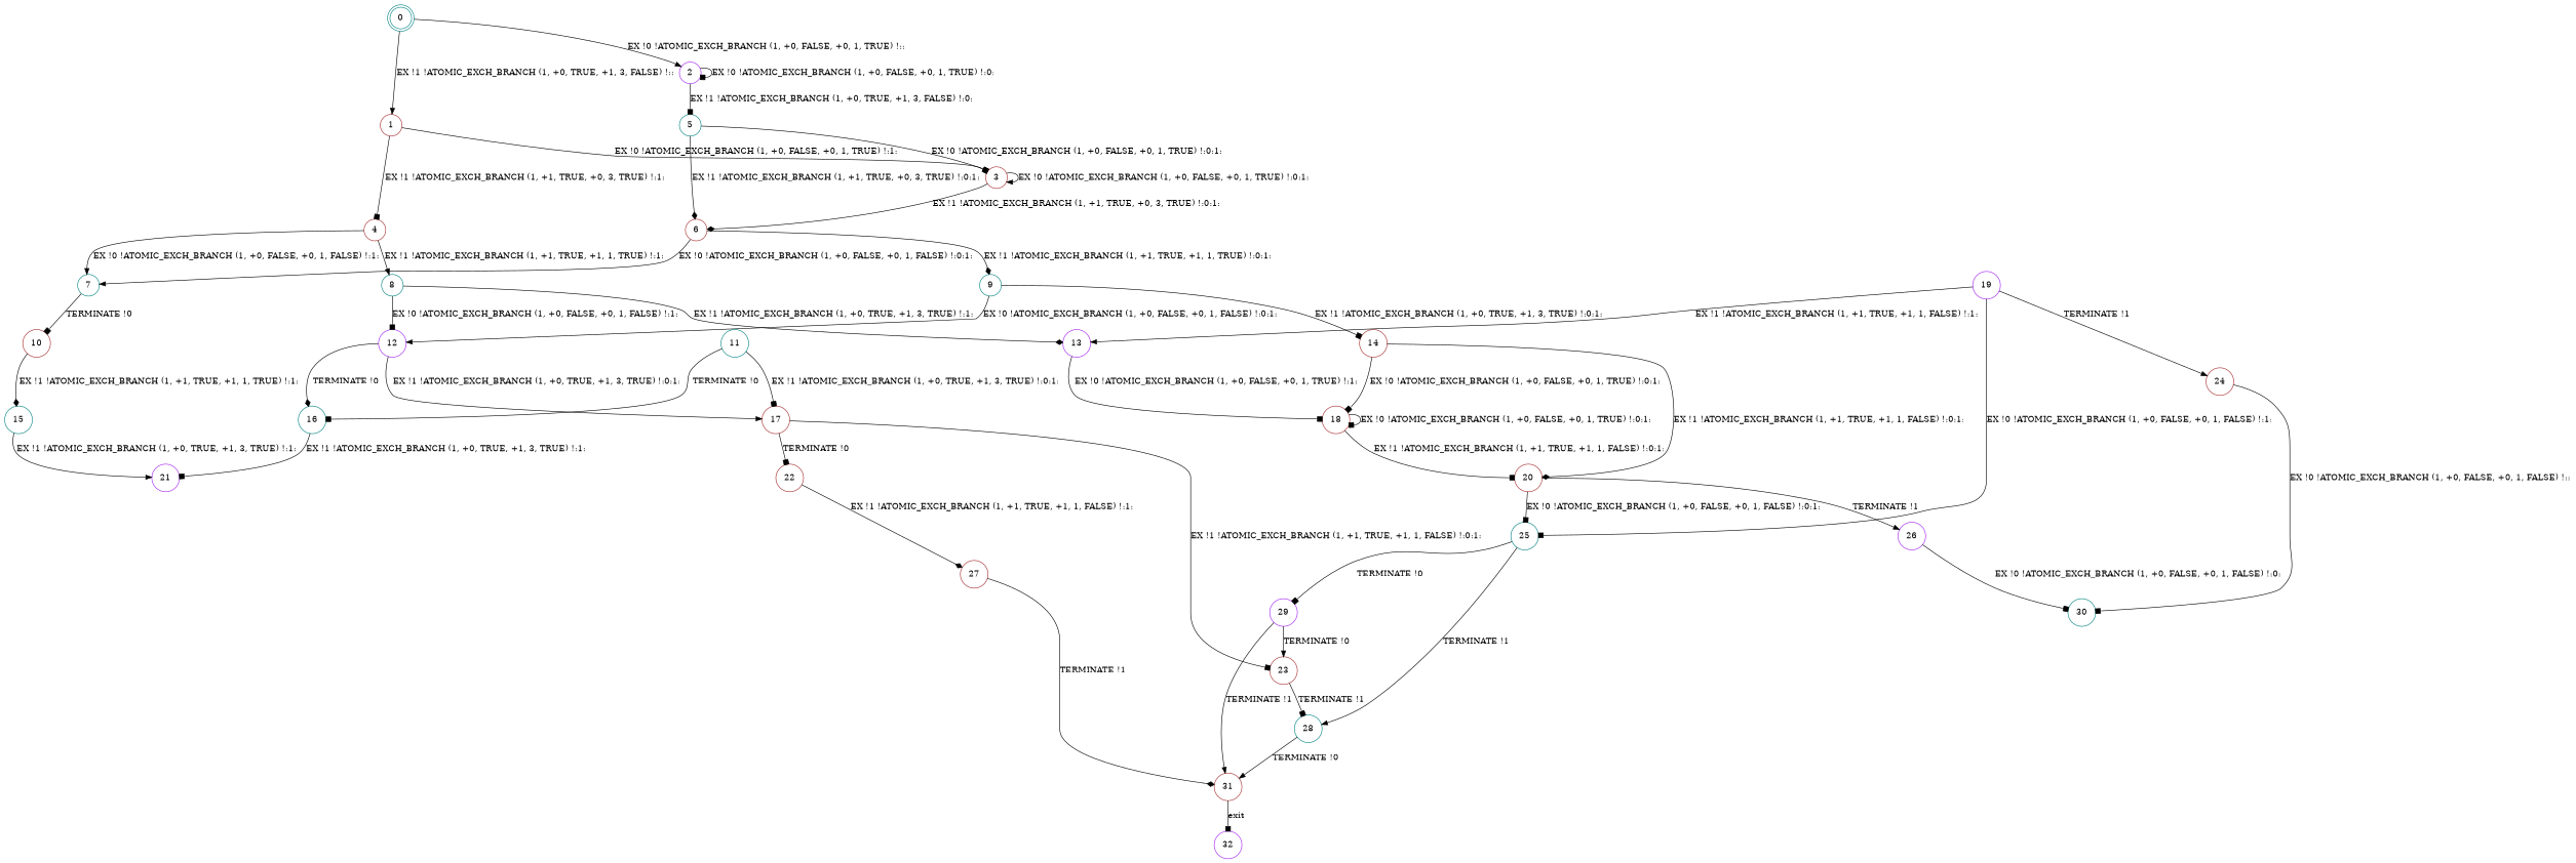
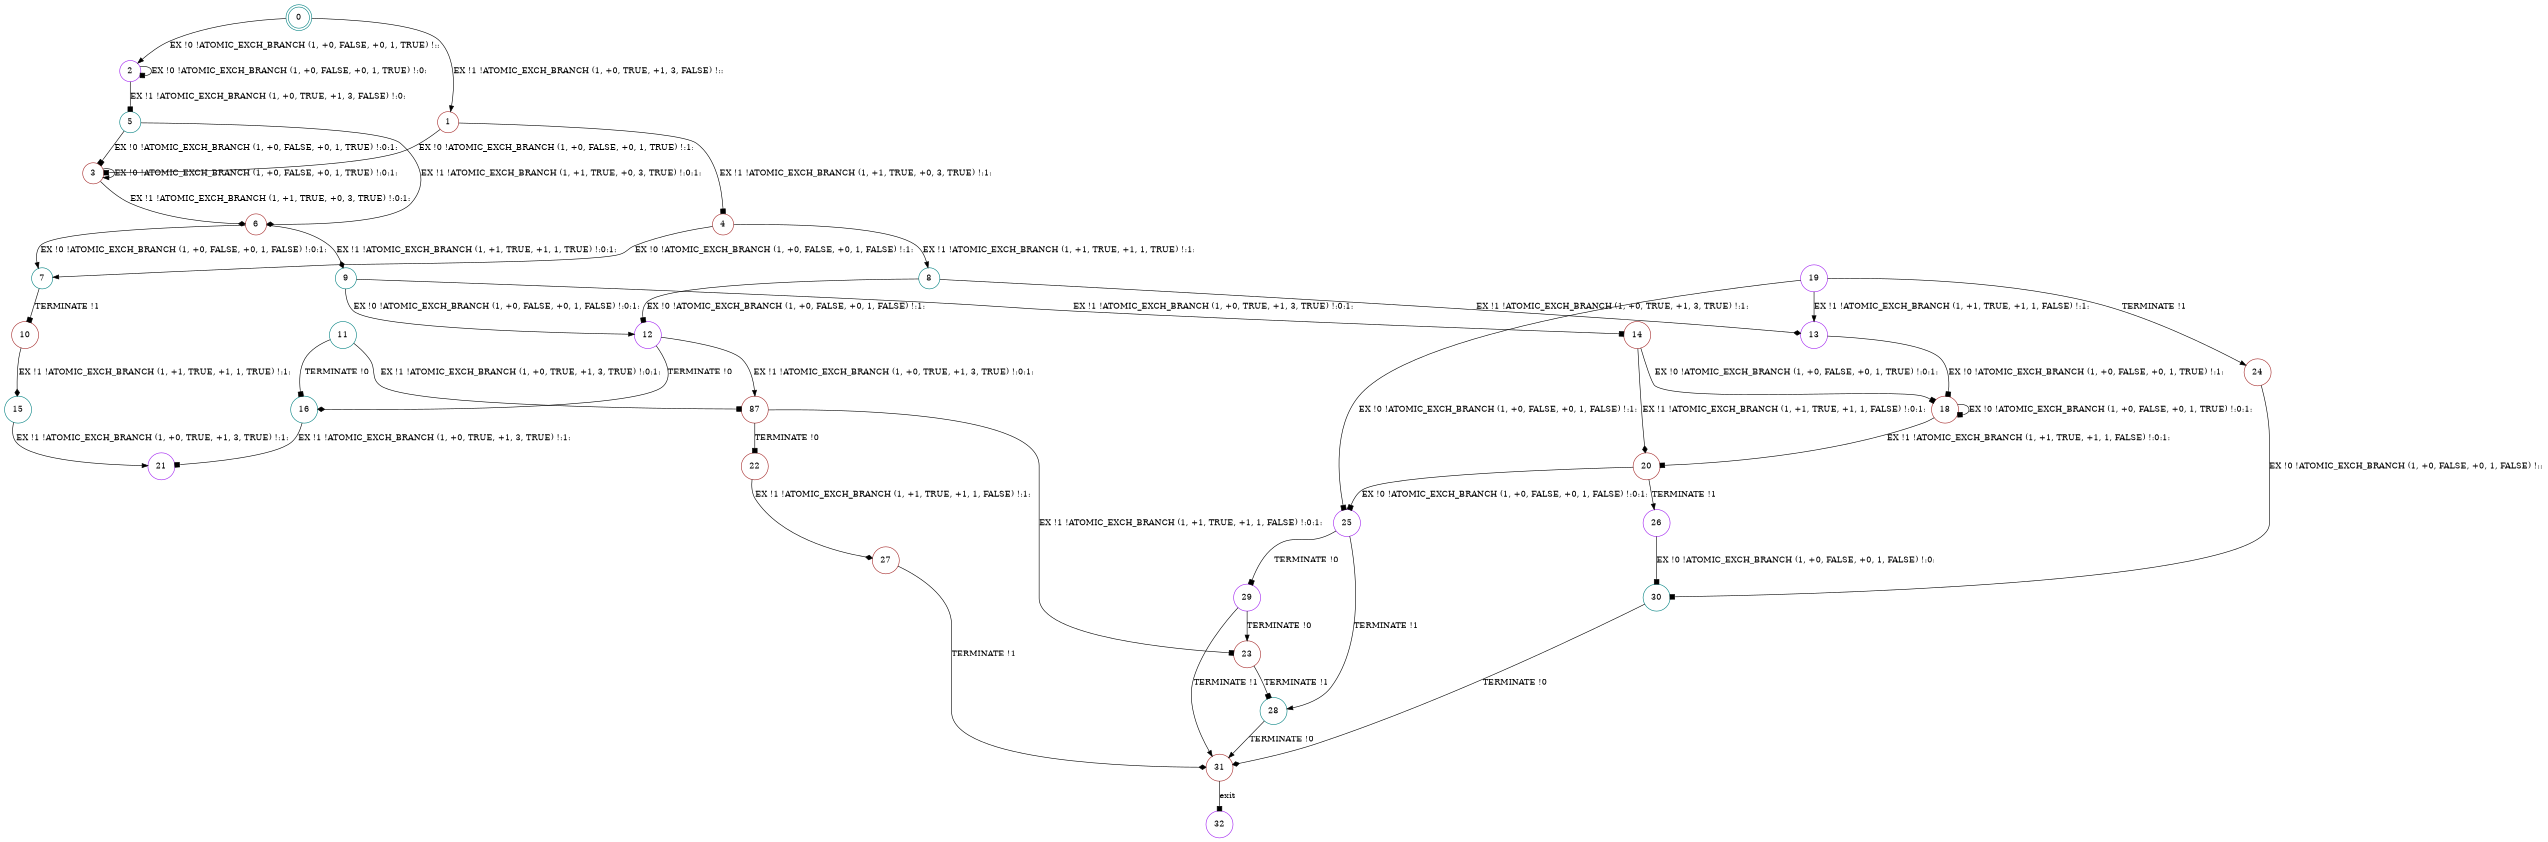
  digraph {
    node [color=brown shape=circle]
    edge [arrowhead=box]
    0 [color=teal peripheries=2]
    1
    2 [color=purple]
    3
    4
    5 [color=teal]
    6
    7 [color=teal]
    8 [color=teal]
    9 [color=teal]
    10
    12 [color=purple]
    13 [color=purple]
    14
    15 [color=teal]
    11 [color=teal]
    16 [color=teal]
-   17
+   17 [label=87]
    18
    20
    21 [color=purple]
    22
    23
    19 [color=purple]
    24
-   25 [color=teal]
+   25 [color=purple]
    26 [color=purple]
    27
    28 [color=teal]
    30 [color=teal]
    29 [color=purple]
    31
    32 [color=purple]
    0 -> 1 [arrowhead=normal label="EX !1 !ATOMIC_EXCH_BRANCH (1, +0, TRUE, +1, 3, FALSE) !::"]
    0 -> 2 [arrowhead=normal label="EX !0 !ATOMIC_EXCH_BRANCH (1, +0, FALSE, +0, 1, TRUE) !::"]
    1 -> 3 [label="EX !0 !ATOMIC_EXCH_BRANCH (1, +0, FALSE, +0, 1, TRUE) !:1:"]
    1 -> 4 [label="EX !1 !ATOMIC_EXCH_BRANCH (1, +1, TRUE, +0, 3, TRUE) !:1:"]
    2 -> 2 [label="EX !0 !ATOMIC_EXCH_BRANCH (1, +0, FALSE, +0, 1, TRUE) !:0:"]
    2 -> 5 [label="EX !1 !ATOMIC_EXCH_BRANCH (1, +0, TRUE, +1, 3, FALSE) !:0:"]
    3 -> 3 [arrowhead=normal label="EX !0 !ATOMIC_EXCH_BRANCH (1, +0, FALSE, +0, 1, TRUE) !:0:1:"]
    3 -> 6 [arrowhead=diamond label="EX !1 !ATOMIC_EXCH_BRANCH (1, +1, TRUE, +0, 3, TRUE) !:0:1:"]
    4 -> 7 [arrowhead=normal label="EX !0 !ATOMIC_EXCH_BRANCH (1, +0, FALSE, +0, 1, FALSE) !:1:"]
    4 -> 8 [arrowhead=normal label="EX !1 !ATOMIC_EXCH_BRANCH (1, +1, TRUE, +1, 1, TRUE) !:1:"]
    5 -> 3 [label="EX !0 !ATOMIC_EXCH_BRANCH (1, +0, FALSE, +0, 1, TRUE) !:0:1:"]
    5 -> 6 [arrowhead=diamond label="EX !1 !ATOMIC_EXCH_BRANCH (1, +1, TRUE, +0, 3, TRUE) !:0:1:"]
    6 -> 7 [arrowhead=normal label="EX !0 !ATOMIC_EXCH_BRANCH (1, +0, FALSE, +0, 1, FALSE) !:0:1:"]
    6 -> 9 [arrowhead=diamond label="EX !1 !ATOMIC_EXCH_BRANCH (1, +1, TRUE, +1, 1, TRUE) !:0:1:"]
-   7 -> 10 [label="TERMINATE !0"]
+   7 -> 10 [label="TERMINATE !1"]
    8 -> 12 [label="EX !0 !ATOMIC_EXCH_BRANCH (1, +0, FALSE, +0, 1, FALSE) !:1:"]
    8 -> 13 [arrowhead=diamond label="EX !1 !ATOMIC_EXCH_BRANCH (1, +0, TRUE, +1, 3, TRUE) !:1:"]
    9 -> 12 [arrowhead=normal label="EX !0 !ATOMIC_EXCH_BRANCH (1, +0, FALSE, +0, 1, FALSE) !:0:1:"]
    9 -> 14 [label="EX !1 !ATOMIC_EXCH_BRANCH (1, +0, TRUE, +1, 3, TRUE) !:0:1:"]
    10 -> 15 [arrowhead=diamond label="EX !1 !ATOMIC_EXCH_BRANCH (1, +1, TRUE, +1, 1, TRUE) !:1:"]
    12 -> 16 [arrowhead=diamond label="TERMINATE !0"]
    12 -> 17 [arrowhead=normal label="EX !1 !ATOMIC_EXCH_BRANCH (1, +0, TRUE, +1, 3, TRUE) !:0:1:"]
    13 -> 18 [label="EX !0 !ATOMIC_EXCH_BRANCH (1, +0, FALSE, +0, 1, TRUE) !:1:"]
    14 -> 18 [label="EX !0 !ATOMIC_EXCH_BRANCH (1, +0, FALSE, +0, 1, TRUE) !:0:1:"]
    14 -> 20 [arrowhead=diamond label="EX !1 !ATOMIC_EXCH_BRANCH (1, +1, TRUE, +1, 1, FALSE) !:0:1:"]
    15 -> 21 [arrowhead=normal label="EX !1 !ATOMIC_EXCH_BRANCH (1, +0, TRUE, +1, 3, TRUE) !:1:"]
    11 -> 16 [label="TERMINATE !0"]
    11 -> 17 [label="EX !1 !ATOMIC_EXCH_BRANCH (1, +0, TRUE, +1, 3, TRUE) !:0:1:"]
    16 -> 21 [label="EX !1 !ATOMIC_EXCH_BRANCH (1, +0, TRUE, +1, 3, TRUE) !:1:"]
    17 -> 22 [label="TERMINATE !0"]
    17 -> 23 [label="EX !1 !ATOMIC_EXCH_BRANCH (1, +1, TRUE, +1, 1, FALSE) !:0:1:"]
    18 -> 18 [label="EX !0 !ATOMIC_EXCH_BRANCH (1, +0, FALSE, +0, 1, TRUE) !:0:1:"]
    18 -> 20 [label="EX !1 !ATOMIC_EXCH_BRANCH (1, +1, TRUE, +1, 1, FALSE) !:0:1:"]
    20 -> 25 [label="EX !0 !ATOMIC_EXCH_BRANCH (1, +0, FALSE, +0, 1, FALSE) !:0:1:"]
    20 -> 26 [arrowhead=normal label="TERMINATE !1"]
    22 -> 27 [arrowhead=diamond label="EX !1 !ATOMIC_EXCH_BRANCH (1, +1, TRUE, +1, 1, FALSE) !:1:"]
    23 -> 28 [label="TERMINATE !1"]
    19 -> 13 [arrowhead=normal label="EX !1 !ATOMIC_EXCH_BRANCH (1, +1, TRUE, +1, 1, FALSE) !:1:"]
    19 -> 24 [arrowhead=normal label="TERMINATE !1"]
    19 -> 25 [label="EX !0 !ATOMIC_EXCH_BRANCH (1, +0, FALSE, +0, 1, FALSE) !:1:"]
    24 -> 30 [label="EX !0 !ATOMIC_EXCH_BRANCH (1, +0, FALSE, +0, 1, FALSE) !::"]
    25 -> 28 [arrowhead=normal label="TERMINATE !1"]
    25 -> 29 [label="TERMINATE !0"]
    26 -> 30 [label="EX !0 !ATOMIC_EXCH_BRANCH (1, +0, FALSE, +0, 1, FALSE) !:0:"]
    27 -> 31 [arrowhead=diamond label="TERMINATE !1"]
    28 -> 31 [arrowhead=normal label="TERMINATE !0"]
+   30 -> 31 [arrowhead=diamond label="TERMINATE !0"]
    29 -> 23 [arrowhead=normal label="TERMINATE !0"]
    29 -> 31 [arrowhead=normal label="TERMINATE !1"]
    31 -> 32 [label=exit]
  }
